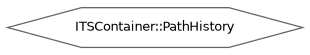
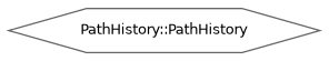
  digraph {
    rankdir=LR
-   n1 [color=grey40 fillcolor=white fontname=Helvetica fontsize=10 height=0.2 label="ITSContainer::PathHistory" shape=hexagon style=filled width=0.4]
+   n1 [color=grey40 fillcolor=white fontname=Helvetica fontsize=10 height=0.2 label="PathHistory::PathHistory" shape=hexagon style=filled width=0.4]
  }
